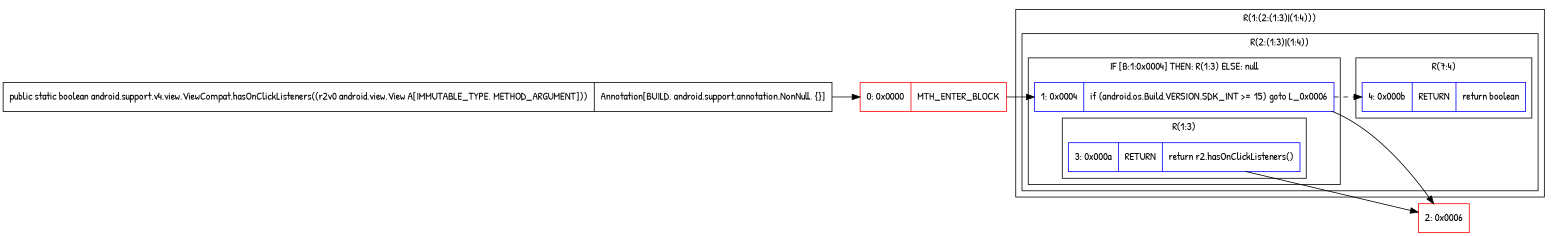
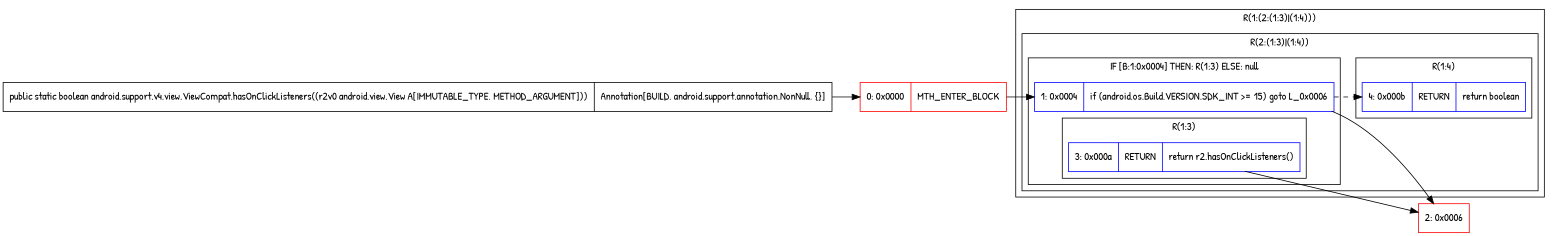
  digraph {
    fontname="Patrick Hand"
    rankdir=LR
    node [color=blue fontname="Patrick Hand" shape=record]
    edge [fontname="Patrick Hand"]
    n1 [label="{3\:\ 0x000a|RETURN\l|return r2.hasOnClickListeners()\l}"]
    n2 [label="{1\:\ 0x0004|if (android.os.Build.VERSION.SDK_INT \>= 15) goto L_0x0006\l}"]
    n3 [label="{4\:\ 0x000b|RETURN\l|return boolean\l}"]
    n4 [color=red label="{2\:\ 0x0006}"]
    n5 [color=red label="{0\:\ 0x0000|MTH_ENTER_BLOCK\l}"]
    n6 [label="{public static boolean android.support.v4.view.ViewCompat.hasOnClickListeners((r2v0 android.view.View A[IMMUTABLE_TYPE, METHOD_ARGUMENT]))  | Annotation[BUILD, android.support.annotation.NonNull, \{\}]\l}" color=""]
    subgraph cluster_1 {
      label="R(1:(2:(1:3)|(1:4)))"
      subgraph cluster_2 {
        label="R(2:(1:3)|(1:4))"
        subgraph cluster_3 {
          label="IF [B:1:0x0004] THEN: R(1:3) ELSE: null"
          n2
          subgraph cluster_4 {
            label="R(1:3)"
            n1
          }
        }
        subgraph cluster_5 {
-         label="R(7:4)"
+         label="R(1:4)"
          n3
        }
      }
    }
    n1 -> n4
    n2 -> n3 [style=dashed]
    n2 -> n4
    n5 -> n2
    n6 -> n5
  }
